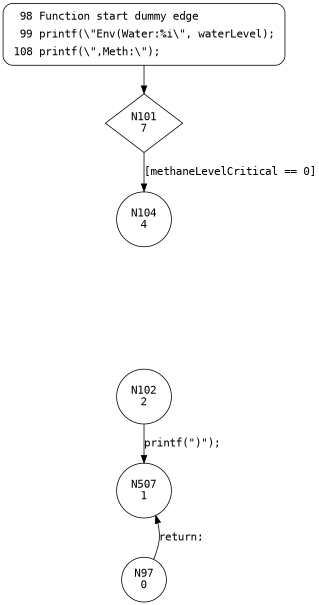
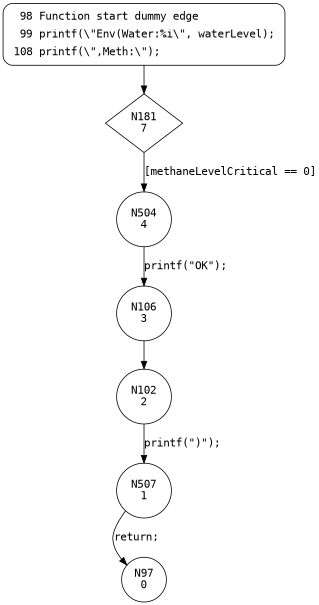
  digraph {
    fontname="DejaVu Sans Mono"
    node [fontname="DejaVu Sans Mono" shape=circle]
    edge [fontname="DejaVu Sans Mono"]
-   n1 [label="N101\n7" shape=diamond]
-   n2 [label="N104\n4"]
+   n1 [label="N181\n7" shape=diamond]
+   n2 [label="N504\n4"]
+   n3 [label="N106\n3"]
    n4 [label="N102\n2"]
    n5 [label="N507\n1"]
    n6 [label="N97\n0"]
    n7 [fillcolor=white label=<<table border="0" cellborder="0" cellpadding="3" bgcolor="white"><tr><td align="right">98</td><td align="left">Function start dummy edge</td></tr><tr><td align="right">99</td><td align="left">printf(\&quot;Env(Water:%i\&quot;, waterLevel);</td></tr><tr><td align="right">108</td><td align="left">printf(\&quot;,Meth:\&quot;);</td></tr></table>> penwidth=1 shape=Mrecord style="filled,bold"]
    n1 -> n2 [label="[methaneLevelCritical == 0]"]
+   n2 -> n3 [label="printf(\"OK\");"]
+   n3 -> n4
    n4 -> n5 [label="printf(\")\");"]
-   n6 -> n5 [label="return;"]
+   n5 -> n6 [label="return;"]
    n7 -> n1
  }
